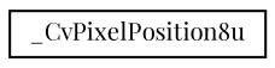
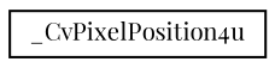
  digraph {
    rankdir=LR
    fontname="Playfair Display"
-   n1 [color=black fillcolor=white fontname="Playfair Display" fontsize=10 height=0.2 label=_CvPixelPosition8u shape=record style=filled width=0.4]
+   n1 [color=black fillcolor=white fontname="Playfair Display" fontsize=10 height=0.2 label=_CvPixelPosition4u shape=record style=filled width=0.4]
  }
